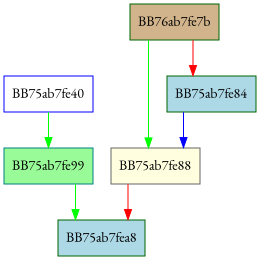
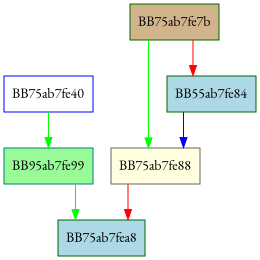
  digraph {
    fontname="EB Garamond"
    splines=ortho
    node [color=darkgreen fillcolor=lightblue fontname="EB Garamond" shape=box style=filled]
    edge [color=green fontname="EB Garamond"]
    BB75ab7fe40 [color=blue fillcolor=white]
-   BB75ab7fe99 [color=teal fillcolor=palegreen]
+   BB75ab7fe99 [color=teal fillcolor=palegreen label=BB95ab7fe99]
    BB75ab7fea8
    BB75ab7fe88 [color=gray40 fillcolor=lightyellow]
-   BB75ab7fe7b [fillcolor=tan label=BB76ab7fe7b]
-   BB75ab7fe84
+   BB75ab7fe7b [fillcolor=tan]
+   BB75ab7fe84 [label=BB55ab7fe84]
    BB75ab7fe40 -> BB75ab7fe99
    BB75ab7fe99 -> BB75ab7fea8
    BB75ab7fe88 -> BB75ab7fea8 [color=red]
    BB75ab7fe7b -> BB75ab7fe88
    BB75ab7fe7b -> BB75ab7fe84 [color=red]
    BB75ab7fe84 -> BB75ab7fe88 [color=blue]
  }
